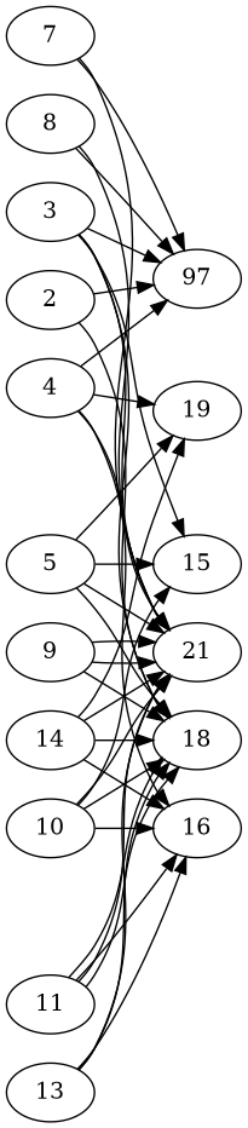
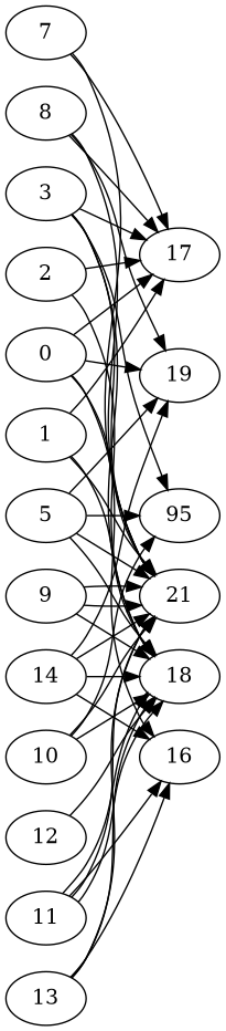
  digraph {
    rankdir=LR
    node [alpha=0.05]
-   17 [alpha=0.20 expect_size=40745984 label=97]
+   1 [alpha=0.18 expect_size=22484992]
+   17 [alpha=0.20 expect_size=40745984]
    18 [alpha=0.08 expect_size=32392192]
    n4 [alpha=0.04 expect_size=11121664 label=21]
    2 [alpha=0.04 expect_size=21839872]
    3 [alpha=0.01 expect_size=15355904]
-   15 [alpha=0.06 expect_size=13368320]
-   4 [alpha=0.02 expect_size=37204992]
+   15 [alpha=0.06 expect_size=13368320 label=95]
+   4 [alpha=0.02 expect_size=37204992 label=0]
    16 [alpha=0.00 expect_size=30829568]
    19 [expect_size=24597504]
    5 [alpha=0.07 expect_size=30479360]
    7 [alpha=0.16 expect_size=26871808]
    8 [alpha=0.17 expect_size=43164672]
    9 [alpha=0.14 expect_size=13440000]
    10 [expect_size=6024192]
    11 [alpha=0.19 expect_size=49977344]
+   12 [expect_size=44753920]
    13 [alpha=0.14 expect_size=5989376]
    14 [alpha=0.06 expect_size=9353216]
+   1 -> 17
+   1 -> 18
+   1 -> n4
    2 -> 17
    2 -> 18
    3 -> 17
    3 -> 18
    3 -> n4
    3 -> 15
    4 -> 17
    4 -> n4
    4 -> 16
    4 -> 19
    5 -> 18
    5 -> n4
    5 -> 15
    5 -> 19
    7 -> 17
    7 -> n4
    8 -> 17
    8 -> n4
+   8 -> 19
    9 -> 18
    9 -> n4
    9 -> n4
    10 -> 18
    10 -> n4
    10 -> 15
-   10 -> 16
    11 -> 18
    11 -> 18
    11 -> n4
    11 -> 16
+   12 -> 18
    13 -> 18
    13 -> n4
    13 -> 16
    14 -> 18
    14 -> n4
    14 -> 16
    14 -> 19
  }
